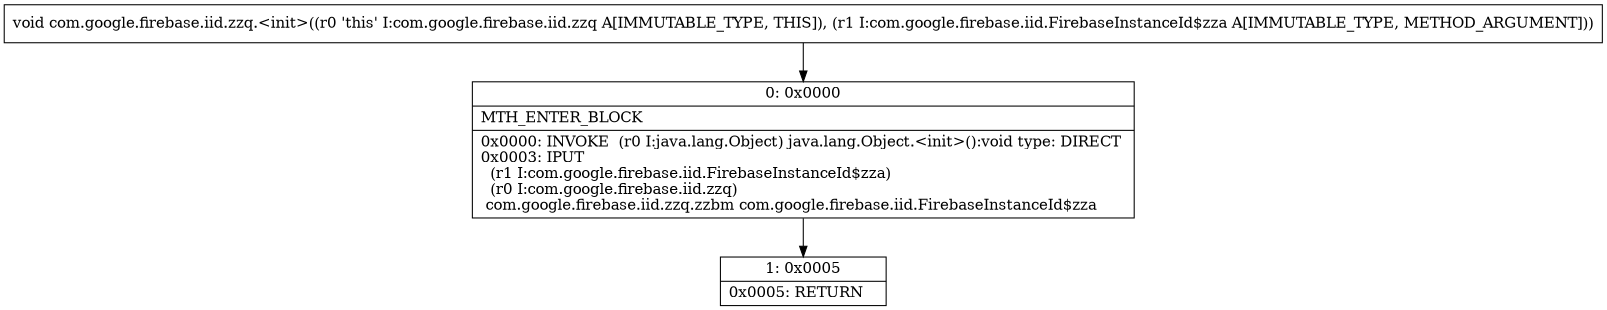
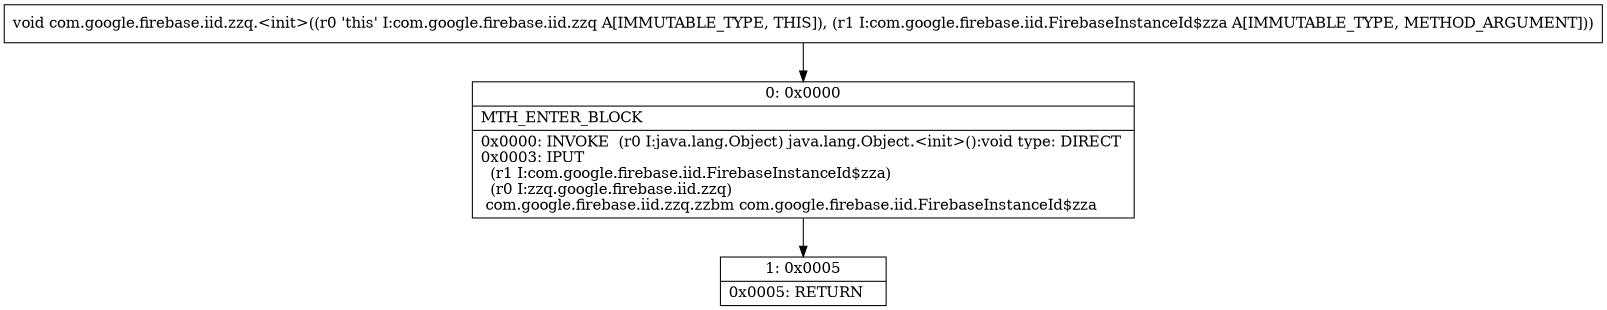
  digraph {
    node [shape=record]
-   n1 [label="{0\:\ 0x0000|MTH_ENTER_BLOCK\l|0x0000: INVOKE  (r0 I:java.lang.Object) java.lang.Object.\<init\>():void type: DIRECT \l0x0003: IPUT  \l  (r1 I:com.google.firebase.iid.FirebaseInstanceId$zza)\l  (r0 I:com.google.firebase.iid.zzq)\l com.google.firebase.iid.zzq.zzbm com.google.firebase.iid.FirebaseInstanceId$zza \l}"]
+   n1 [label="{0\:\ 0x0000|MTH_ENTER_BLOCK\l|0x0000: INVOKE  (r0 I:java.lang.Object) java.lang.Object.\<init\>():void type: DIRECT \l0x0003: IPUT  \l  (r1 I:com.google.firebase.iid.FirebaseInstanceId$zza)\l  (r0 I:zzq.google.firebase.iid.zzq)\l com.google.firebase.iid.zzq.zzbm com.google.firebase.iid.FirebaseInstanceId$zza \l}"]
    n2 [label="{1\:\ 0x0005|0x0005: RETURN   \l}"]
    n3 [label="{void com.google.firebase.iid.zzq.\<init\>((r0 'this' I:com.google.firebase.iid.zzq A[IMMUTABLE_TYPE, THIS]), (r1 I:com.google.firebase.iid.FirebaseInstanceId$zza A[IMMUTABLE_TYPE, METHOD_ARGUMENT])) }"]
    n1 -> n2
    n3 -> n1
  }
